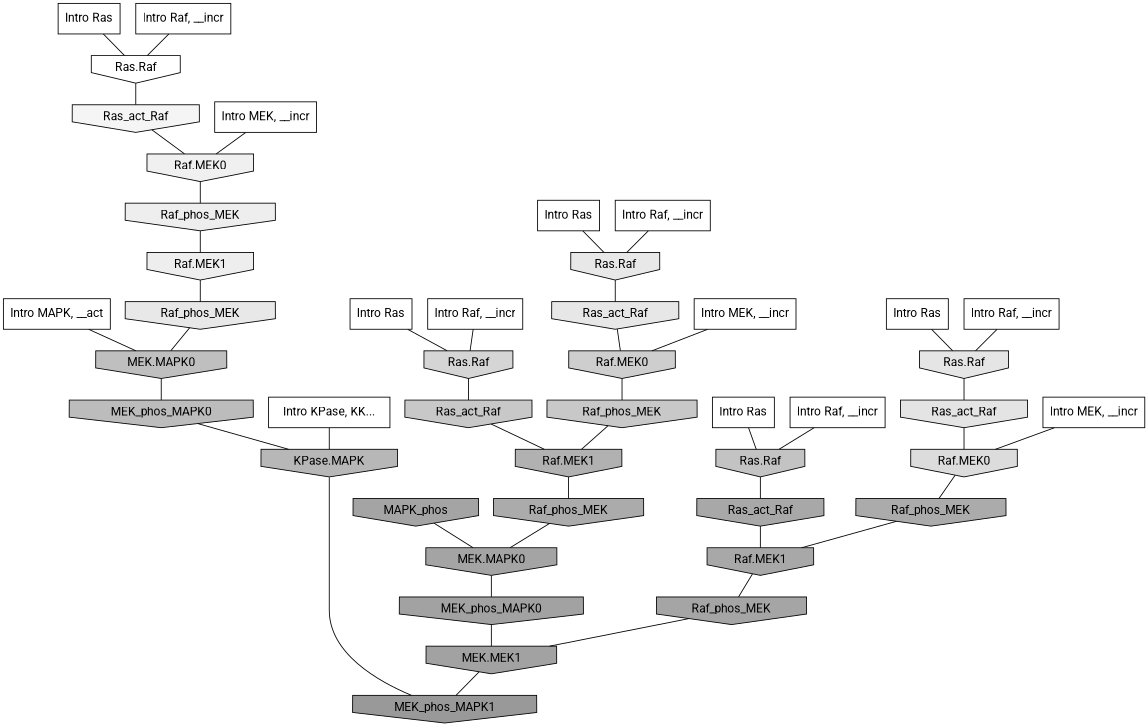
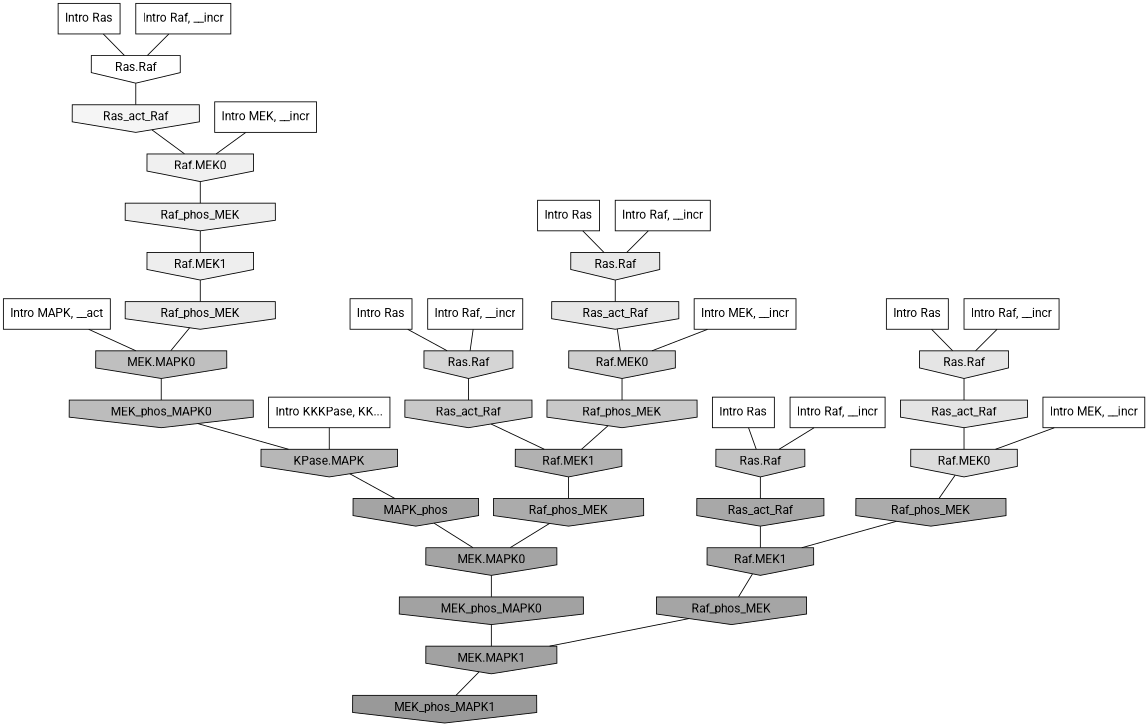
  digraph {
    fontname=Roboto
    rankdir=TB
    ranksep=0.30
    node [fillcolor="0.000 0.000 1.000" fontname=Roboto shape=invhouse style=filled]
    edge [color="0.000 0.000 0.000" dir=none fontname=Roboto]
    n1 [label="Intro Ras" shape=rectangle]
    n2 [fillcolor="0.000 0.000 0.898" label="Ras.Raf"]
    n3 [fillcolor="0.000 0.000 0.891" label=Ras_act_Raf]
    n4 [label="Intro Ras" shape=rectangle]
    n5 [fillcolor="0.000 0.000 0.835" label="Ras.Raf"]
    n6 [fillcolor="0.000 0.000 0.783" label=Ras_act_Raf]
    n7 [label="Intro Ras" shape=rectangle]
    n8 [fillcolor="0.000 0.000 0.764" label="Ras.Raf"]
    n9 [fillcolor="0.000 0.000 0.659" label=Ras_act_Raf]
    n10 [label="Intro Ras" shape=rectangle]
    n11 [label="Ras.Raf"]
    n12 [fillcolor="0.000 0.000 0.959" label=Ras_act_Raf]
    n13 [label="Intro Ras" shape=rectangle]
    n14 [fillcolor="0.000 0.000 0.910" label="Ras.Raf"]
    n15 [fillcolor="0.000 0.000 0.906" label=Ras_act_Raf]
    n16 [label="Intro Raf, __incr" shape=rectangle]
    n17 [label="Intro Raf, __incr" shape=rectangle]
    n18 [label="Intro Raf, __incr" shape=rectangle]
    n19 [label="Intro Raf, __incr" shape=rectangle]
    n20 [label="Intro Raf, __incr" shape=rectangle]
    n21 [label="Intro MEK, __incr" shape=rectangle]
    n22 [fillcolor="0.000 0.000 0.938" label="Raf.MEK0"]
    n23 [fillcolor="0.000 0.000 0.930" label=Raf_phos_MEK]
    n24 [label="Intro MEK, __incr" shape=rectangle]
    n25 [fillcolor="0.000 0.000 0.860" label="Raf.MEK0"]
    n26 [fillcolor="0.000 0.000 0.668" label=Raf_phos_MEK]
    n27 [label="Intro MEK, __incr" shape=rectangle]
    n28 [fillcolor="0.000 0.000 0.807" label="Raf.MEK0"]
    n29 [fillcolor="0.000 0.000 0.782" label=Raf_phos_MEK]
    n30 [label="Intro MAPK, __act" shape=rectangle]
    n31 [fillcolor="0.000 0.000 0.750" label="MEK.MAPK0"]
    n32 [fillcolor="0.000 0.000 0.738" label=MEK_phos_MAPK0]
-   n33 [label="Intro KPase, KK..." shape=rectangle]
+   n33 [label="Intro KKKPase, KK..." shape=rectangle]
    n34 [fillcolor="0.000 0.000 0.716" label="KPase.MAPK"]
    n35 [fillcolor="0.000 0.000 0.643" label=MAPK_phos]
    n36 [fillcolor="0.000 0.000 0.930" label="Raf.MEK1"]
    n37 [fillcolor="0.000 0.000 0.909" label=Raf_phos_MEK]
    n38 [fillcolor="0.000 0.000 0.659" label="Raf.MEK1"]
    n39 [fillcolor="0.000 0.000 0.693" label="Raf.MEK1"]
    n40 [fillcolor="0.000 0.000 0.669" label=Raf_phos_MEK]
    n41 [fillcolor="0.000 0.000 0.643" label="MEK.MAPK0"]
    n42 [fillcolor="0.000 0.000 0.635" label=MEK_phos_MAPK0]
    n43 [fillcolor="0.000 0.000 0.648" label=Raf_phos_MEK]
-   n44 [fillcolor="0.000 0.000 0.635" label="MEK.MEK1"]
+   n44 [fillcolor="0.000 0.000 0.635" label="MEK.MAPK1"]
    n45 [fillcolor="0.000 0.000 0.600" label=MEK_phos_MAPK1]
    n1 -> n2
    n2 -> n3
    n3 -> n25
    n4 -> n5
    n5 -> n6
    n6 -> n39
    n7 -> n8
    n8 -> n9
    n9 -> n38
    n10 -> n11
    n11 -> n12
    n12 -> n22
    n13 -> n14
    n14 -> n15
    n15 -> n28
    n16 -> n5
    n17 -> n14
    n18 -> n8
    n19 -> n11
    n20 -> n2
    n21 -> n22
    n22 -> n23
    n23 -> n36
    n24 -> n25
    n25 -> n26
    n26 -> n38
    n27 -> n28
    n28 -> n29
    n29 -> n39
    n30 -> n31
    n31 -> n32
    n32 -> n34
    n33 -> n34
-   n34 -> n45
+   n34 -> n35
    n35 -> n41
    n36 -> n37
    n37 -> n31
    n38 -> n43
    n39 -> n40
    n40 -> n41
    n41 -> n42
    n42 -> n44
    n43 -> n44
    n44 -> n45
  }
